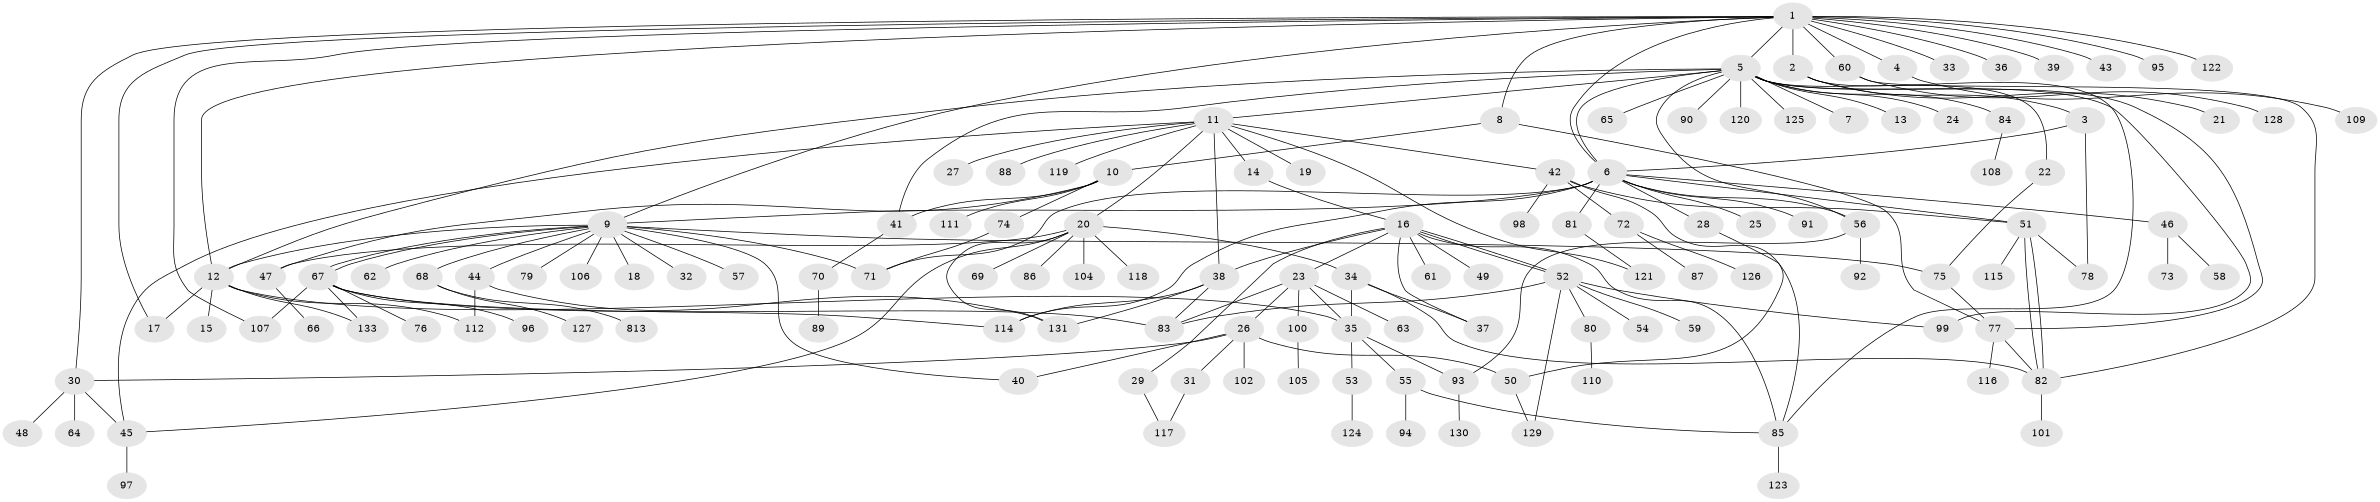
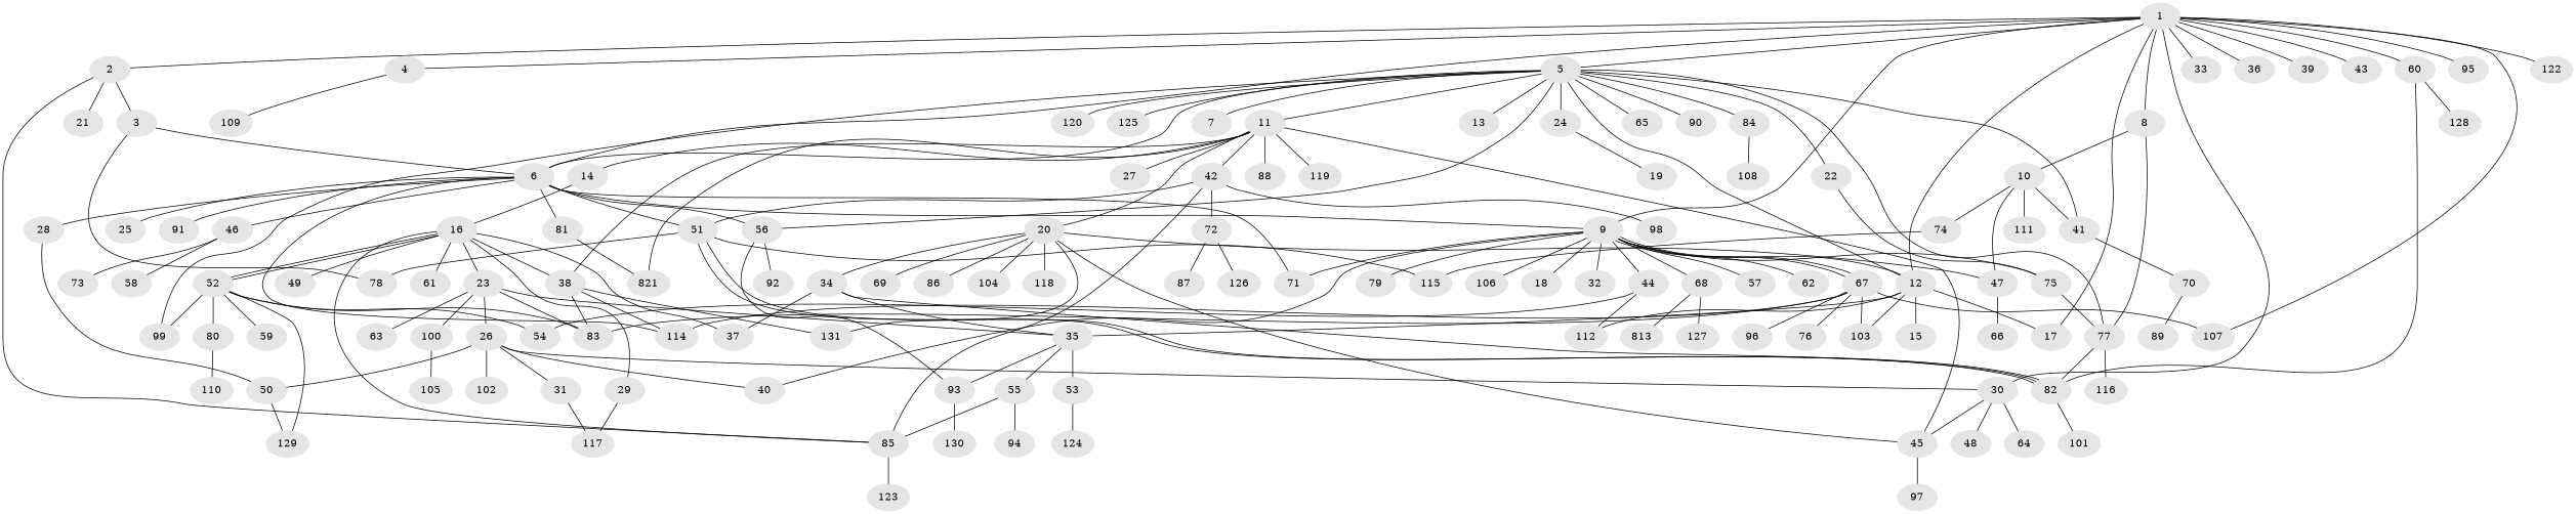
  graph {
    node [color=gray90 style=filled]
    1
    2
    4
    5
    6
    8
    9
    12
    17
    30
    33
    36
    39
    43
    60
    95
    107
    122
    3
    21
    85
    109
    7
    11
    13
    22
    24
    41
    56
    65
    77
    84
    90
    99
    120
    125
    25
    28
    46
    51
    71
    81
    91
    114
    10
    18
    32
    40
    44
    57
    62
    67
    68
    75
    79
    106
    15
    35
-   103 [label=133]
+   103
    112
    45
    48
    64
    82
    128
    78
    123
    14
    19
    20
    27
    38
    42
    88
    119
-   121
+   121 [label=821]
    70
    93
    92
    116
    108
    50
    58
    73
    115
    47
    74
    111
    54
    83
    76
    96
    n93 [label=813]
    127
    66
    16
    34
    69
    86
    104
    118
    131
    72
    98
    97
    53
    55
    23
    29
    37
    49
    52
    61
    26
    63
    100
    117
    129
    59
    80
    31
    102
    105
    101
    124
    94
    130
    89
    87
    126
    110
    1 -- 2
    1 -- 4
    1 -- 5
    1 -- 6
    1 -- 8
    1 -- 9
    1 -- 12
    1 -- 17
    1 -- 30
    1 -- 33
    1 -- 36
    1 -- 39
    1 -- 43
    1 -- 60
    1 -- 95
    1 -- 107
    1 -- 122
    2 -- 3
    2 -- 21
    2 -- 85
    4 -- 109
    5 -- 6
    5 -- 12
    5 -- 7
    5 -- 11
    5 -- 13
    5 -- 22
    5 -- 24
    5 -- 41
    5 -- 56
    5 -- 65
    5 -- 77
    5 -- 84
    5 -- 90
    5 -- 99
    5 -- 120
    5 -- 125
    6 -- 9
    6 -- 56
    6 -- 25
    6 -- 28
    6 -- 46
    6 -- 51
    6 -- 71
    6 -- 81
    6 -- 91
    6 -- 114
    8 -- 77
    8 -- 10
    9 -- 12
    9 -- 71
    9 -- 18
    9 -- 32
    9 -- 40
    9 -- 44
    9 -- 57
    9 -- 62
    9 -- 67
    9 -- 67
    9 -- 68
    9 -- 75
    9 -- 79
    9 -- 106
    12 -- 17
    12 -- 15
    12 -- 35
    12 -- 103
    12 -- 112
    30 -- 45
    30 -- 48
    30 -- 64
    60 -- 82
    60 -- 128
    3 -- 6
    3 -- 78
    85 -- 123
    11 -- 45
    11 -- 14
-   11 -- 19
+   24 -- 19
    11 -- 20
    11 -- 27
    11 -- 38
    11 -- 42
    11 -- 88
    11 -- 119
    11 -- 121
    22 -- 75
    41 -- 70
    56 -- 93
    56 -- 92
    77 -- 82
    77 -- 116
    84 -- 108
    28 -- 50
    46 -- 58
    46 -- 73
    51 -- 82
    51 -- 82
    51 -- 78
    51 -- 115
    81 -- 121
    10 -- 41
    10 -- 47
    10 -- 74
    10 -- 111
    44 -- 112
-   44 -- 131
+   44 -- 54
    67 -- 107
    67 -- 114
    67 -- 103
    67 -- 83
    67 -- 76
    67 -- 96
    68 -- n93
    68 -- 127
    75 -- 77
    35 -- 93
    35 -- 53
    35 -- 55
    45 -- 97
    82 -- 101
    14 -- 16
    20 -- 45
    20 -- 47
    20 -- 34
    20 -- 69
    20 -- 86
    20 -- 104
    20 -- 118
    20 -- 131
    38 -- 114
    38 -- 83
    38 -- 131
    42 -- 85
    42 -- 51
    42 -- 72
    42 -- 98
    70 -- 89
    93 -- 130
    50 -- 129
    47 -- 66
-   74 -- 71
+   74 -- 115
    16 -- 85
    16 -- 38
    16 -- 23
    16 -- 29
    16 -- 37
    16 -- 49
    16 -- 52
    16 -- 52
    16 -- 61
    34 -- 35
    34 -- 82
    34 -- 37
    72 -- 87
    72 -- 126
    53 -- 124
    55 -- 85
    55 -- 94
    23 -- 35
    23 -- 83
    23 -- 26
    23 -- 63
    23 -- 100
    29 -- 117
    52 -- 99
    52 -- 54
    52 -- 83
    52 -- 129
    52 -- 59
    52 -- 80
    26 -- 30
    26 -- 40
    26 -- 50
    26 -- 31
    26 -- 102
    100 -- 105
    80 -- 110
    31 -- 117
  }
